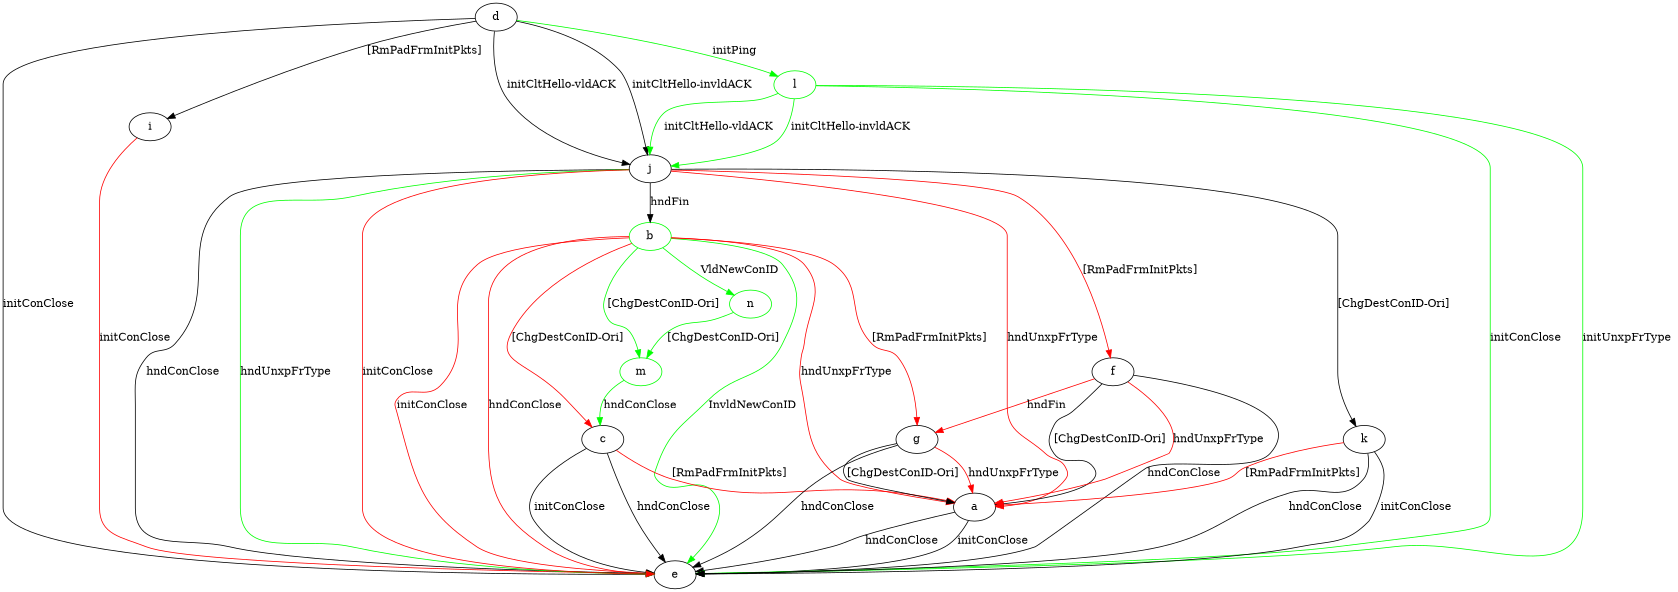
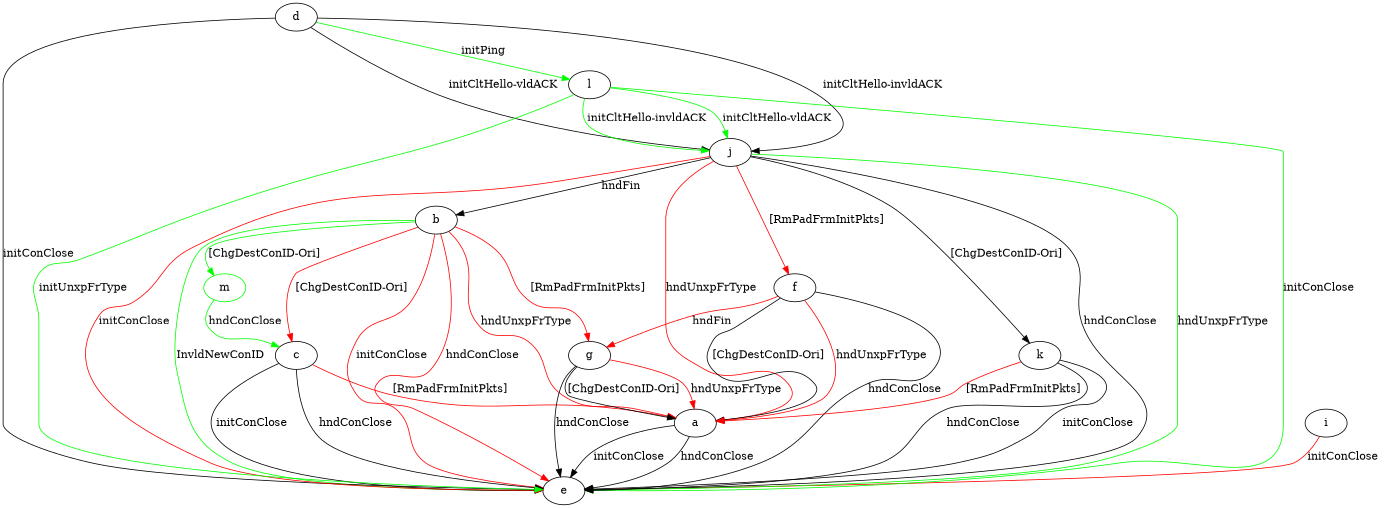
  digraph {
    a
    e
-   b [color=green]
+   b
    c
    g
    m [color=green]
-   n [color=green]
    d
    i
    j
-   l [color=green]
+   l [color=black]
    f
    k
    a -> e [label="initConClose "]
    a -> e [label="hndConClose "]
    b -> a [color=red label="hndUnxpFrType "]
    b -> e [color=green label="InvldNewConID "]
    b -> e [color=red label="initConClose "]
    b -> e [color=red label="hndConClose "]
    b -> c [color=red label="[ChgDestConID-Ori] "]
    b -> g [color=red label="[RmPadFrmInitPkts] "]
    b -> m [color=green label="[ChgDestConID-Ori] "]
-   b -> n [color=green label="VldNewConID "]
    c -> a [color=red label="[RmPadFrmInitPkts] "]
    c -> e [label="initConClose "]
    c -> e [label="hndConClose "]
    g -> a [label="[ChgDestConID-Ori] "]
    g -> a [color=red label="hndUnxpFrType "]
    g -> e [label="hndConClose "]
    m -> c [color=green label="hndConClose "]
-   n -> m [color=green label="[ChgDestConID-Ori] "]
    d -> e [label="initConClose "]
-   d -> i [label="[RmPadFrmInitPkts] "]
    d -> j [label="initCltHello-vldACK "]
    d -> j [label="initCltHello-invldACK "]
    d -> l [color=green label="initPing "]
    i -> e [color=red label="initConClose "]
    j -> a [color=red label="hndUnxpFrType "]
    j -> e [label="hndConClose "]
    j -> e [color=green label="hndUnxpFrType "]
    j -> e [color=red label="initConClose "]
    j -> b [label="hndFin "]
    j -> f [color=red label="[RmPadFrmInitPkts] "]
    j -> k [label="[ChgDestConID-Ori] "]
    l -> e [color=green label="initConClose "]
    l -> e [color=green label="initUnxpFrType "]
    l -> j [color=green label="initCltHello-vldACK "]
    l -> j [color=green label="initCltHello-invldACK "]
    f -> a [label="[ChgDestConID-Ori] "]
    f -> a [color=red label="hndUnxpFrType "]
    f -> e [label="hndConClose "]
    f -> g [color=red label="hndFin "]
    k -> a [color=red label="[RmPadFrmInitPkts] "]
    k -> e [label="initConClose "]
    k -> e [label="hndConClose "]
  }
